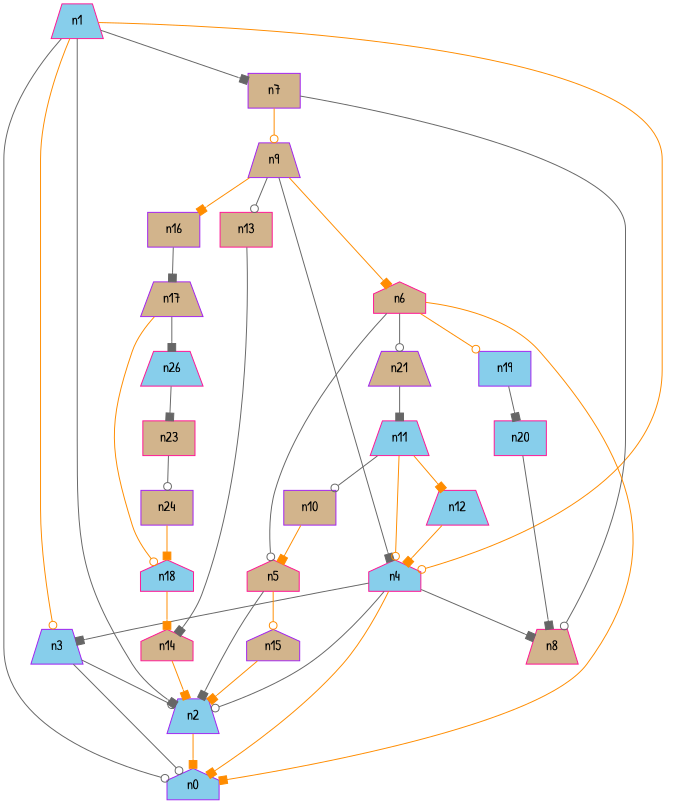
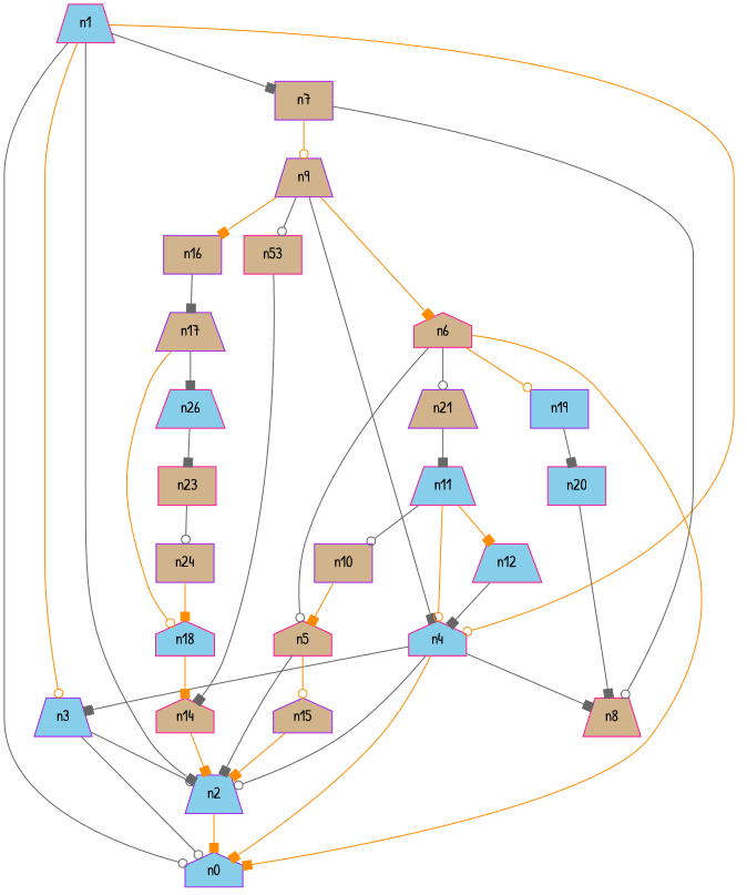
  digraph {
    fontname="Patrick Hand"
    node [color=deeppink fillcolor=tan fontname="Patrick Hand" shape=trapezium style=filled]
    edge [arrowhead=box color=gray40 fontname="Patrick Hand"]
    n1 [fillcolor=skyblue]
    n0 [color=purple fillcolor=skyblue shape=house]
    n2 [color=purple fillcolor=skyblue]
    n3 [color=purple fillcolor=skyblue]
    n4 [fillcolor=skyblue shape=house]
    n7 [color=purple shape=box]
    n8
    n9 [color=purple]
    n6 [shape=house]
-   n13 [shape=box]
+   n13 [shape=box label=n53]
    n16 [color=purple shape=box]
    n5 [shape=house]
    n15 [color=purple shape=house]
    n19 [color=purple fillcolor=skyblue shape=box]
    n21 [color=purple]
    n20 [fillcolor=skyblue shape=box]
    n11 [fillcolor=skyblue]
    n10 [color=purple shape=box]
    n12 [fillcolor=skyblue]
    n14 [shape=house]
    n17 [color=purple]
    n18 [fillcolor=skyblue shape=house]
    n22 [fillcolor=skyblue label=n26]
    n23 [shape=box]
    n24 [color=purple shape=box]
    n1 -> n0 [arrowhead=odot]
    n1 -> n2
    n1 -> n3 [arrowhead=odot color=darkorange]
    n1 -> n4 [arrowhead=odot color=darkorange]
    n1 -> n7
    n2 -> n0 [color=darkorange]
    n3 -> n0 [arrowhead=odot]
    n3 -> n2 [arrowhead=odot]
    n4 -> n0 [color=darkorange]
    n4 -> n2 [arrowhead=odot]
    n4 -> n3
    n4 -> n8
    n7 -> n8 [arrowhead=odot]
    n7 -> n9 [arrowhead=odot color=darkorange]
    n9 -> n4
    n9 -> n6 [color=darkorange]
    n9 -> n13 [arrowhead=odot]
    n9 -> n16 [color=darkorange]
    n6 -> n0 [color=darkorange]
    n6 -> n5 [arrowhead=odot]
    n6 -> n19 [arrowhead=odot color=darkorange]
    n6 -> n21 [arrowhead=odot]
    n13 -> n14
    n16 -> n17
    n5 -> n2
    n5 -> n15 [arrowhead=odot color=darkorange]
    n15 -> n2 [color=darkorange]
    n19 -> n20
    n21 -> n11
    n20 -> n8
    n11 -> n4 [arrowhead=odot color=darkorange]
    n11 -> n10 [arrowhead=odot]
    n11 -> n12 [color=darkorange]
    n10 -> n5 [color=darkorange]
-   n12 -> n4 [color=darkorange]
+   n12 -> n4
    n14 -> n2 [color=darkorange]
    n17 -> n18 [arrowhead=odot color=darkorange]
    n17 -> n22
    n18 -> n14 [color=darkorange]
    n22 -> n23
    n23 -> n24 [arrowhead=odot]
    n24 -> n18 [color=darkorange]
  }
